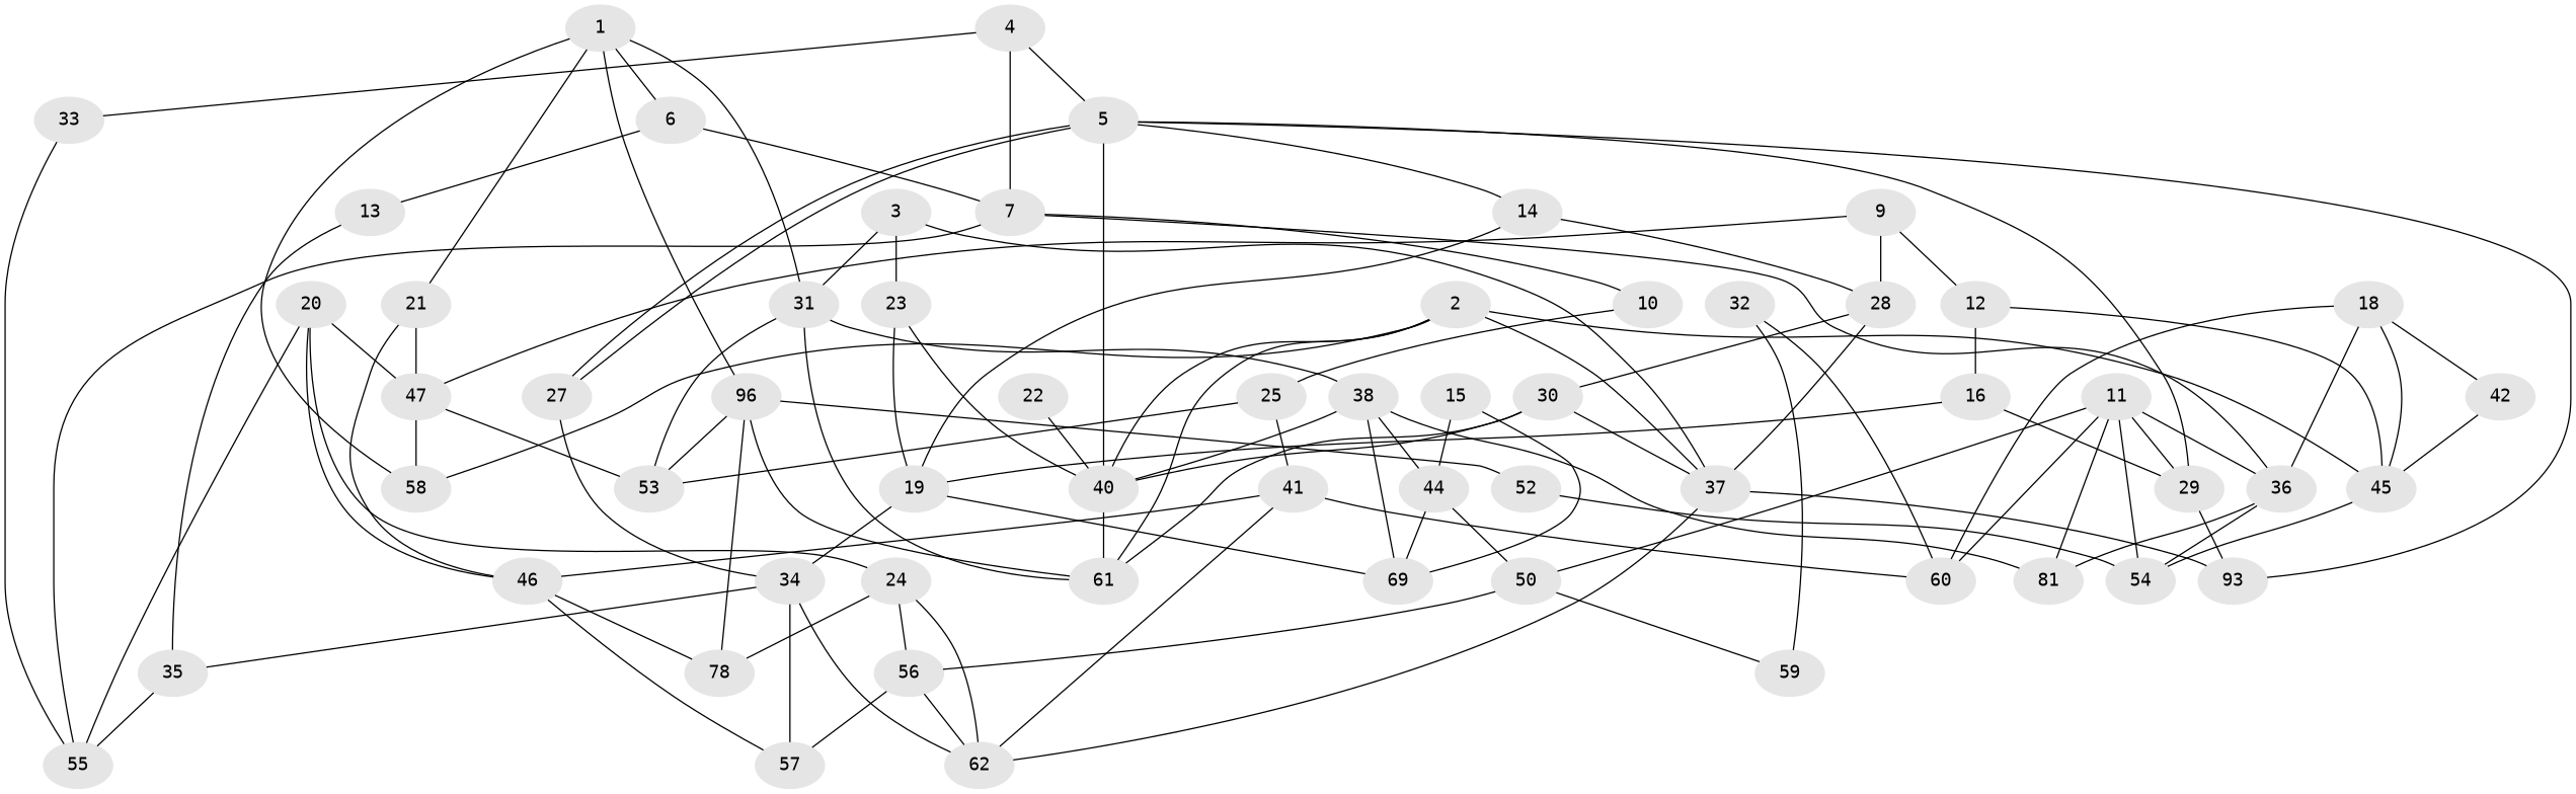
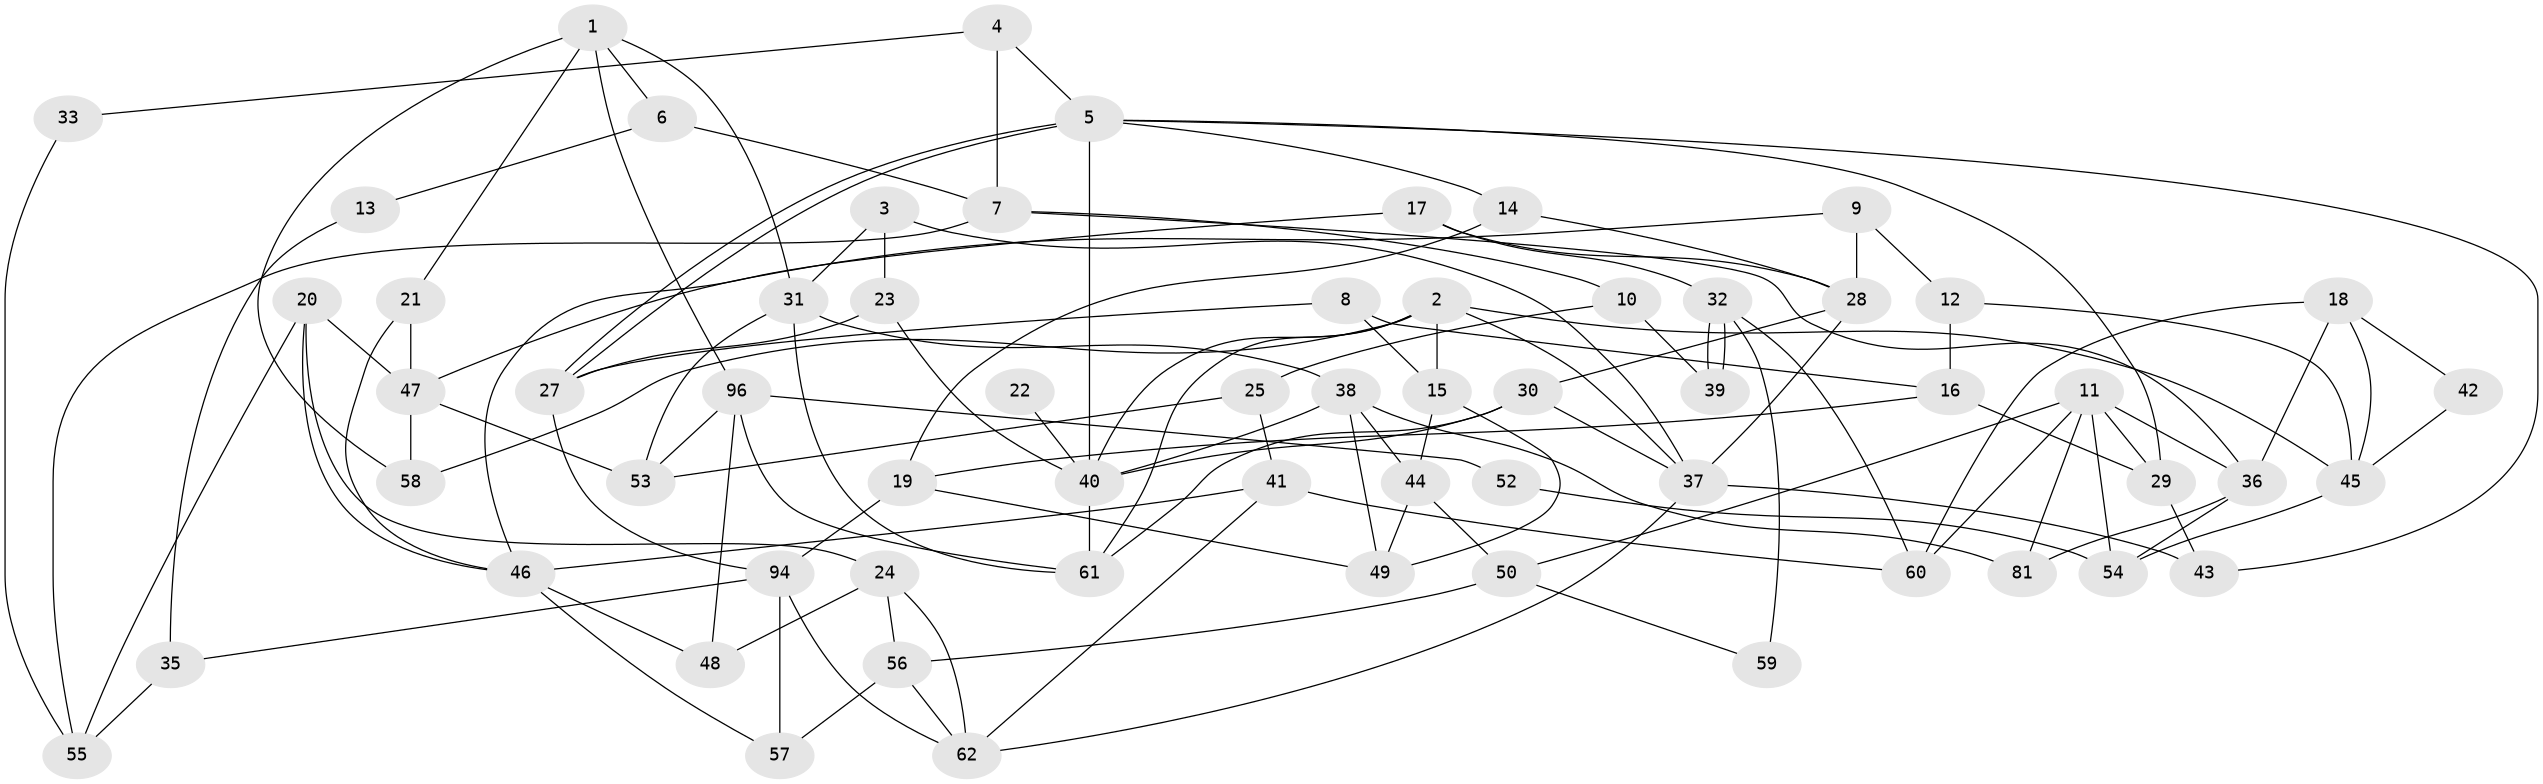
  graph {
    fontname="DejaVu Sans Mono"
    node [color=gray90 fontname="DejaVu Sans Mono" style=filled]
    edge [fontname="DejaVu Sans Mono"]
    1
    6
    21
    n4 [label=96]
    31
    58
    7
    13
    47
    46
    61
-   48 [label=78]
+   48
    53
    52
    38
    2
    15
    37
    40
    45
    44
-   49 [label=69]
-   43 [label=93]
+   49
+   43
    62
    54
    3
    23
    27
    4
    5
    33
    14
    29
    10
    36
    55
    28
    19
-   34
+   34 [label=94]
    35
    25
+   39
    n43 [label=81]
+   8
    16
    9
    12
    30
    41
    11
    50
    60
    56
    59
+   17
    32
    57
    18
    42
    20
    24
    22
    1 -- 6
    1 -- 21
    1 -- n4
    1 -- 31
    1 -- 58
    6 -- 7
    6 -- 13
    21 -- 47
    21 -- 46
    n4 -- 61
    n4 -- 48
    n4 -- 53
    n4 -- 52
    31 -- 61
    31 -- 53
    31 -- 38
    7 -- 10
    7 -- 36
    7 -- 55
    13 -- 35
    47 -- 58
    47 -- 53
    46 -- 48
    46 -- 57
    52 -- 54
    38 -- 40
    38 -- 44
    38 -- 49
    38 -- n43
    2 -- 58
    2 -- 61
+   2 -- 15
    2 -- 37
    2 -- 40
    2 -- 45
    15 -- 44
    15 -- 49
    37 -- 43
    37 -- 62
    40 -- 61
    45 -- 54
    44 -- 49
    44 -- 50
    3 -- 31
    3 -- 37
    3 -- 23
    23 -- 40
-   23 -- 19
+   23 -- 27
    27 -- 34
    4 -- 7
    4 -- 5
    4 -- 33
    5 -- 40
    5 -- 43
    5 -- 27
    5 -- 27
    5 -- 14
    5 -- 29
    33 -- 55
    14 -- 28
    14 -- 19
    29 -- 43
    10 -- 25
+   10 -- 39
    36 -- 54
    36 -- n43
    28 -- 37
    28 -- 30
    19 -- 49
    19 -- 34
    34 -- 62
    34 -- 35
    34 -- 57
    35 -- 55
    25 -- 53
    25 -- 41
+   8 -- 15
+   8 -- 27
+   8 -- 16
    16 -- 29
    16 -- 19
    9 -- 47
    9 -- 28
    9 -- 12
    12 -- 45
    12 -- 16
    30 -- 61
    30 -- 37
    30 -- 40
    41 -- 46
    41 -- 62
    41 -- 60
    11 -- 54
    11 -- 29
    11 -- 36
    11 -- n43
    11 -- 50
    11 -- 60
    50 -- 56
    50 -- 59
    56 -- 62
    56 -- 57
+   17 -- 46
+   17 -- 28
+   17 -- 32
+   32 -- 39
+   32 -- 39
    32 -- 60
    32 -- 59
    18 -- 45
    18 -- 36
    18 -- 60
    18 -- 42
    42 -- 45
    20 -- 47
    20 -- 46
    20 -- 55
    20 -- 24
    24 -- 48
    24 -- 62
    24 -- 56
    22 -- 40
  }
